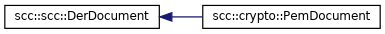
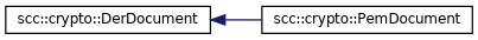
  digraph {
    rankdir=LR
    node [color=black fillcolor=white fontname=Helvetica fontsize=10 shape=record style=filled]
-   n1 [height=0.2 label="scc::scc::DerDocument" width=0.4]
+   n1 [height=0.2 label="scc::crypto::DerDocument" width=0.4]
    n2 [height=0.2 label="scc::crypto::PemDocument" width=0.4]
    n1 -> n2 [color=midnightblue dir=back fontname=Helvetica fontsize=10 labelfontname=Helvetica labelfontsize=10 style=solid]
  }
